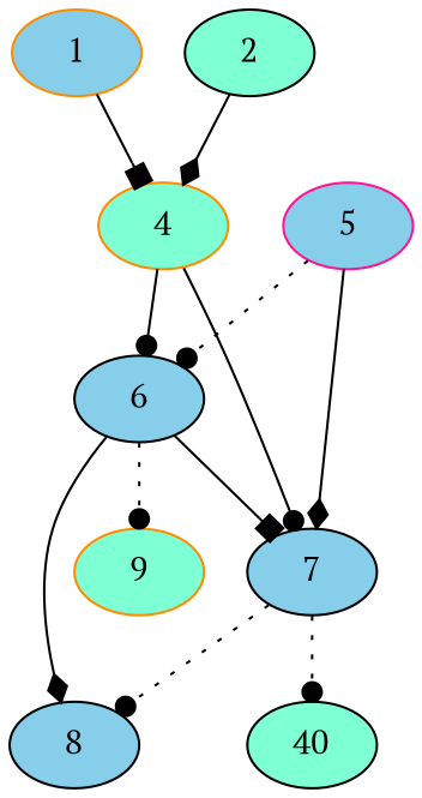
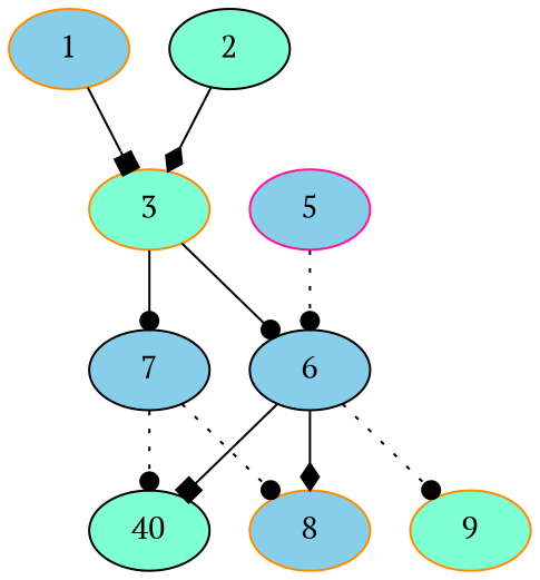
  digraph {
    fontname="PT Serif"
    node [alpha=0.11 color=darkorange fillcolor=skyblue fontname="PT Serif" style=filled]
    edge [arrowhead=dot fontname="PT Serif" style=solid]
    1 [expect_size=28796928]
-   4 [alpha=0.06 expect_size=28733440 fillcolor=aquamarine]
+   4 [alpha=0.06 expect_size=28733440 fillcolor=aquamarine label=3]
    6 [color=black expect_size=15668224]
    7 [color=black expect_size=40047616]
-   8 [alpha=0.15 color=black expect_size=38438912]
+   8 [alpha=0.15 expect_size=38438912]
    9 [alpha=0.10 expect_size=25256960 fillcolor=aquamarine]
    n7 [alpha=0.12 color=black expect_size=10052608 fillcolor=aquamarine label=40]
    2 [alpha=0.06 color=black expect_size=11848704 fillcolor=aquamarine]
    5 [alpha=0.07 color=deeppink expect_size=48849920]
    1 -> 4 [arrowhead=box]
    4 -> 6
    4 -> 7
    6 -> 8 [arrowhead=diamond]
    6 -> 9 [style=dotted]
-   6 -> 7 [arrowhead=box]
+   6 -> n7 [arrowhead=box]
    7 -> 8 [style=dotted]
    7 -> n7 [style=dotted]
    2 -> 4 [arrowhead=diamond]
    5 -> 6 [style=dotted]
-   5 -> 7 [arrowhead=diamond]
  }
